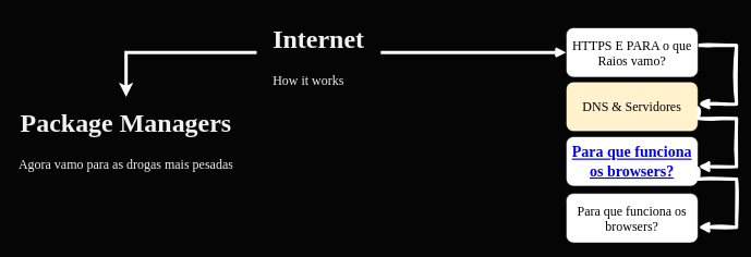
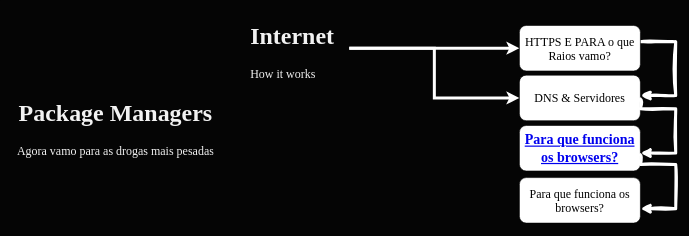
  <mxCell id="0" />
  <mxCell id="1" parent="0" />
- <mxCell id="2" style="edgeStyle=orthogonalEdgeStyle;rounded=0;hachureGap=4;orthogonalLoop=1;jettySize=auto;html=1;fontFamily=Architects Daughter;fontSource=https%3A%2F%2Ffonts.googleapis.com%2Fcss%3Ffamily%3DArchitects%2BDaughter;fontSize=16;strokeWidth=5;strokeColor=#FFFFFF;endArrow=open;" edge="1" parent="1" source="4" target="6"><mxGeometry relative="1" as="geometry" /></mxCell>
- <mxCell id="3" style="edgeStyle=orthogonalEdgeStyle;rounded=0;hachureGap=4;orthogonalLoop=1;jettySize=auto;html=1;fontFamily=Architects Daughter;fontSource=https%3A%2F%2Ffonts.googleapis.com%2Fcss%3Ffamily%3DArchitects%2BDaughter;fontSize=16;strokeColor=#FFFFFF;strokeWidth=5;" edge="1" parent="1" source="4" target="12"><mxGeometry relative="1" as="geometry" /></mxCell>
+ <mxCell id="2" style="edgeStyle=orthogonalEdgeStyle;rounded=0;hachureGap=4;orthogonalLoop=1;jettySize=auto;html=1;fontFamily=Architects Daughter;fontSource=https%3A%2F%2Ffonts.googleapis.com%2Fcss%3Ffamily%3DArchitects%2BDaughter;fontSize=16;strokeWidth=5;strokeColor=#FFFFFF;" edge="1" parent="1" source="4" target="6"><mxGeometry relative="1" as="geometry" /></mxCell>
+ <mxCell id="3" style="edgeStyle=orthogonalEdgeStyle;rounded=0;hachureGap=4;orthogonalLoop=1;jettySize=auto;html=1;fontFamily=Architects Daughter;fontSource=https%3A%2F%2Ffonts.googleapis.com%2Fcss%3Ffamily%3DArchitects%2BDaughter;fontSize=16;strokeColor=#FFFFFF;strokeWidth=5;" edge="1" parent="1" source="4" target="7"><mxGeometry relative="1" as="geometry" /></mxCell>
  <mxCell id="4" value="&lt;h1&gt;Internet&lt;/h1&gt;&lt;div style=&quot;text-align: left;&quot;&gt;How it works&lt;/div&gt;" style="text;html=1;strokeColor=none;fillColor=none;spacing=5;spacingTop=-20;overflow=hidden;rounded=0;fontSize=20;fontFamily=Times New Roman;fontColor=#F2F2F2;fontStyle=0;align=center;" vertex="1" parent="1"><mxGeometry x="392" y="20" width="190" height="120" as="geometry" /></mxCell>
  <mxCell id="5" style="edgeStyle=orthogonalEdgeStyle;rounded=0;sketch=1;hachureGap=4;jiggle=2;curveFitting=1;orthogonalLoop=1;jettySize=auto;html=1;entryX=1;entryY=0.5;entryDx=0;entryDy=0;fontFamily=Architects Daughter;fontSource=https%3A%2F%2Ffonts.googleapis.com%2Fcss%3Ffamily%3DArchitects%2BDaughter;fontSize=16;strokeWidth=5;strokeColor=#FFFFFF;" edge="1" parent="1"><mxGeometry relative="1" as="geometry"><mxPoint x="1068" y="69" as="sourcePoint" /><mxPoint x="1068" y="159" as="targetPoint" /><Array as="points"><mxPoint x="1127" y="69" /><mxPoint x="1127" y="159" /></Array></mxGeometry></mxCell>
  <mxCell id="6" value="HTTPS E PARA o que Raios vamo?" style="html=1;whiteSpace=wrap;hachureGap=4;fontFamily=Architects Daughter;fontSource=https%3A%2F%2Ffonts.googleapis.com%2Fcss%3Ffamily%3DArchitects%2BDaughter;fontSize=20;rounded=1;" vertex="1" parent="1"><mxGeometry x="866" y="42" width="202" height="76" as="geometry" /></mxCell>
- <mxCell id="7" value="DNS &amp;amp; Servidores" style="html=1;whiteSpace=wrap;hachureGap=4;fontFamily=Times New Roman;fontSize=20;rounded=1;fillColor=#fff2cc;" vertex="1" parent="1"><mxGeometry x="866" y="125" width="202" height="76" as="geometry" /></mxCell>
+ <mxCell id="7" value="DNS &amp;amp; Servidores" style="html=1;whiteSpace=wrap;hachureGap=4;fontFamily=Times New Roman;fontSize=20;rounded=1;" vertex="1" parent="1"><mxGeometry x="866" y="125" width="202" height="76" as="geometry" /></mxCell>
  <mxCell id="8" value="&lt;h3&gt;&lt;a href=&quot;https://www.drawio.com/doc/faq/custom-links&quot;&gt;Para que funciona os browsers?&lt;/a&gt;&lt;/h3&gt;" style="html=1;whiteSpace=wrap;hachureGap=4;fontFamily=Architects Daughter;fontSource=https%3A%2F%2Ffonts.googleapis.com%2Fcss%3Ffamily%3DArchitects%2BDaughter;fontSize=20;rounded=1;" vertex="1" parent="1"><mxGeometry x="866" y="209" width="202" height="76" as="geometry" /></mxCell>
  <mxCell id="9" style="edgeStyle=orthogonalEdgeStyle;rounded=0;sketch=1;hachureGap=4;jiggle=2;curveFitting=1;orthogonalLoop=1;jettySize=auto;html=1;entryX=1;entryY=0.5;entryDx=0;entryDy=0;fontFamily=Architects Daughter;fontSource=https%3A%2F%2Ffonts.googleapis.com%2Fcss%3Ffamily%3DArchitects%2BDaughter;fontSize=16;strokeWidth=5;strokeColor=#FFFFFF;" edge="1" parent="1"><mxGeometry relative="1" as="geometry"><mxPoint x="1068" y="165" as="sourcePoint" /><mxPoint x="1068" y="255" as="targetPoint" /><Array as="points"><mxPoint x="1068" y="181" /><mxPoint x="1127" y="181" /><mxPoint x="1127" y="255" /></Array></mxGeometry></mxCell>
  <mxCell id="10" style="edgeStyle=orthogonalEdgeStyle;rounded=0;sketch=1;hachureGap=4;jiggle=2;curveFitting=1;orthogonalLoop=1;jettySize=auto;html=1;entryX=1;entryY=0.5;entryDx=0;entryDy=0;fontFamily=Architects Daughter;fontSource=https%3A%2F%2Ffonts.googleapis.com%2Fcss%3Ffamily%3DArchitects%2BDaughter;fontSize=16;strokeWidth=5;strokeColor=#FFFFFF;" edge="1" parent="1"><mxGeometry relative="1" as="geometry"><mxPoint x="1068" y="258" as="sourcePoint" /><mxPoint x="1068" y="348" as="targetPoint" /><Array as="points"><mxPoint x="1068" y="274" /><mxPoint x="1127" y="274" /><mxPoint x="1127" y="348" /></Array></mxGeometry></mxCell>
  <mxCell id="11" value="Para que funciona os browsers?" style="html=1;whiteSpace=wrap;hachureGap=4;fontFamily=Architects Daughter;fontSource=https%3A%2F%2Ffonts.googleapis.com%2Fcss%3Ffamily%3DArchitects%2BDaughter;fontSize=20;rounded=1;" vertex="1" parent="1"><mxGeometry x="866" y="296" width="202" height="76" as="geometry" /></mxCell>
  <mxCell id="12" value="&lt;h1&gt;Package Managers&lt;/h1&gt;&lt;div style=&quot;text-align: left;&quot;&gt;Agora vamo para as drogas mais pesadas&lt;/div&gt;" style="text;html=1;strokeColor=none;fillColor=none;spacing=5;spacingTop=-20;overflow=hidden;rounded=0;fontSize=20;fontFamily=Times New Roman;fontColor=#F2F2F2;fontStyle=0;align=center;" vertex="1" parent="1"><mxGeometry x="20" y="148" width="344" height="120" as="geometry" /></mxCell>
